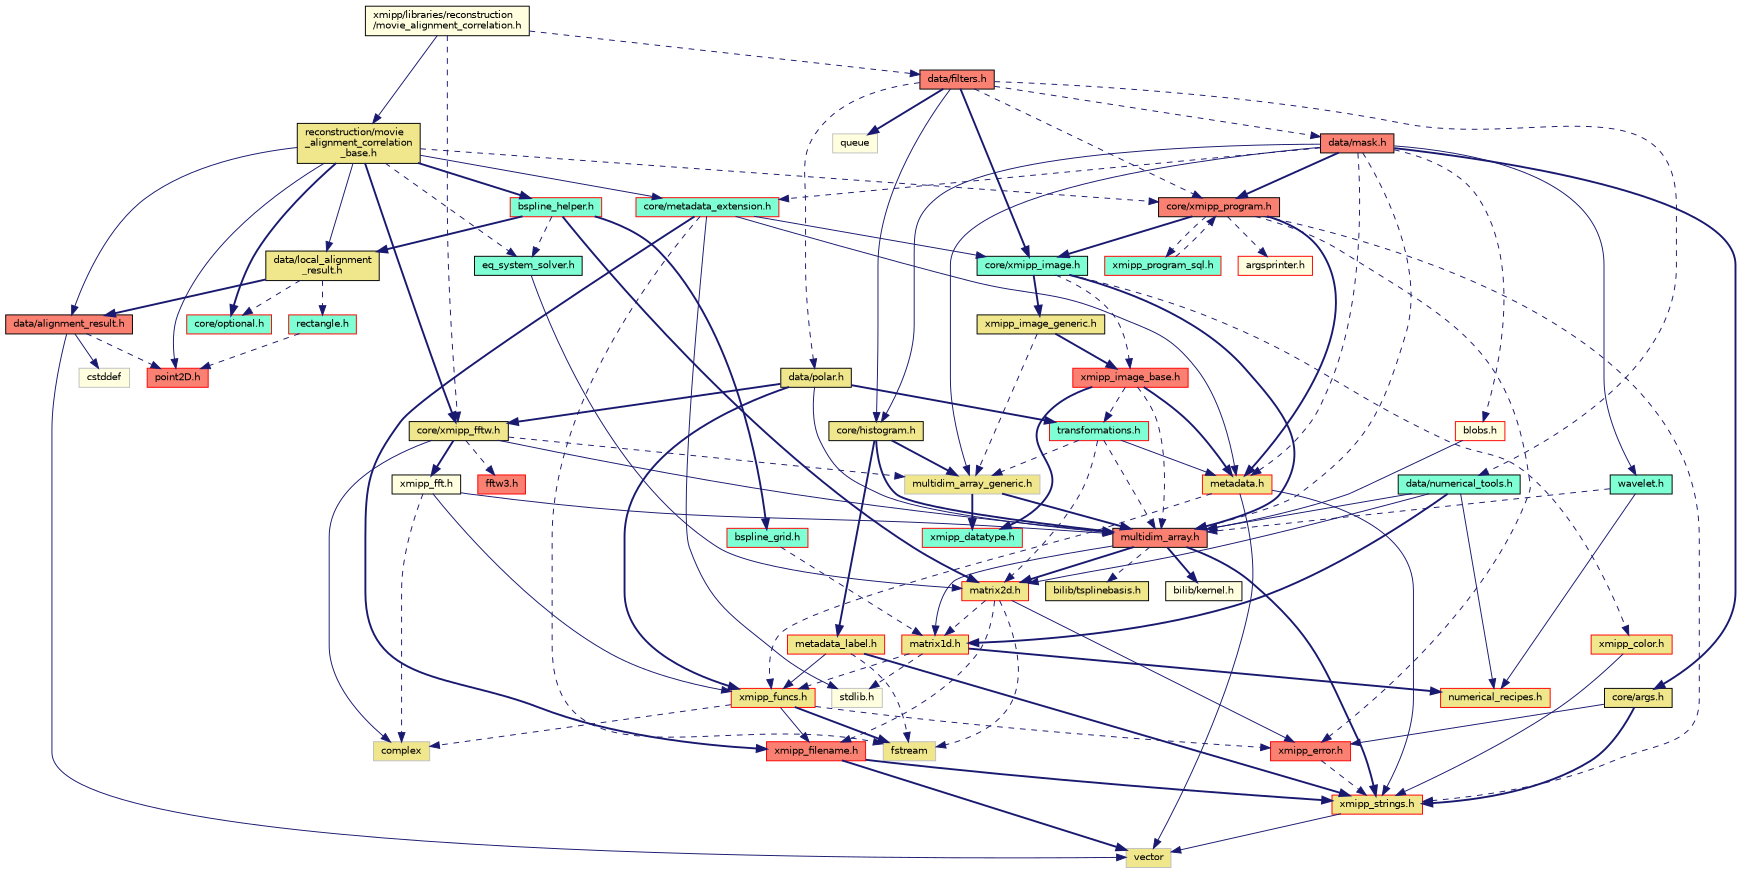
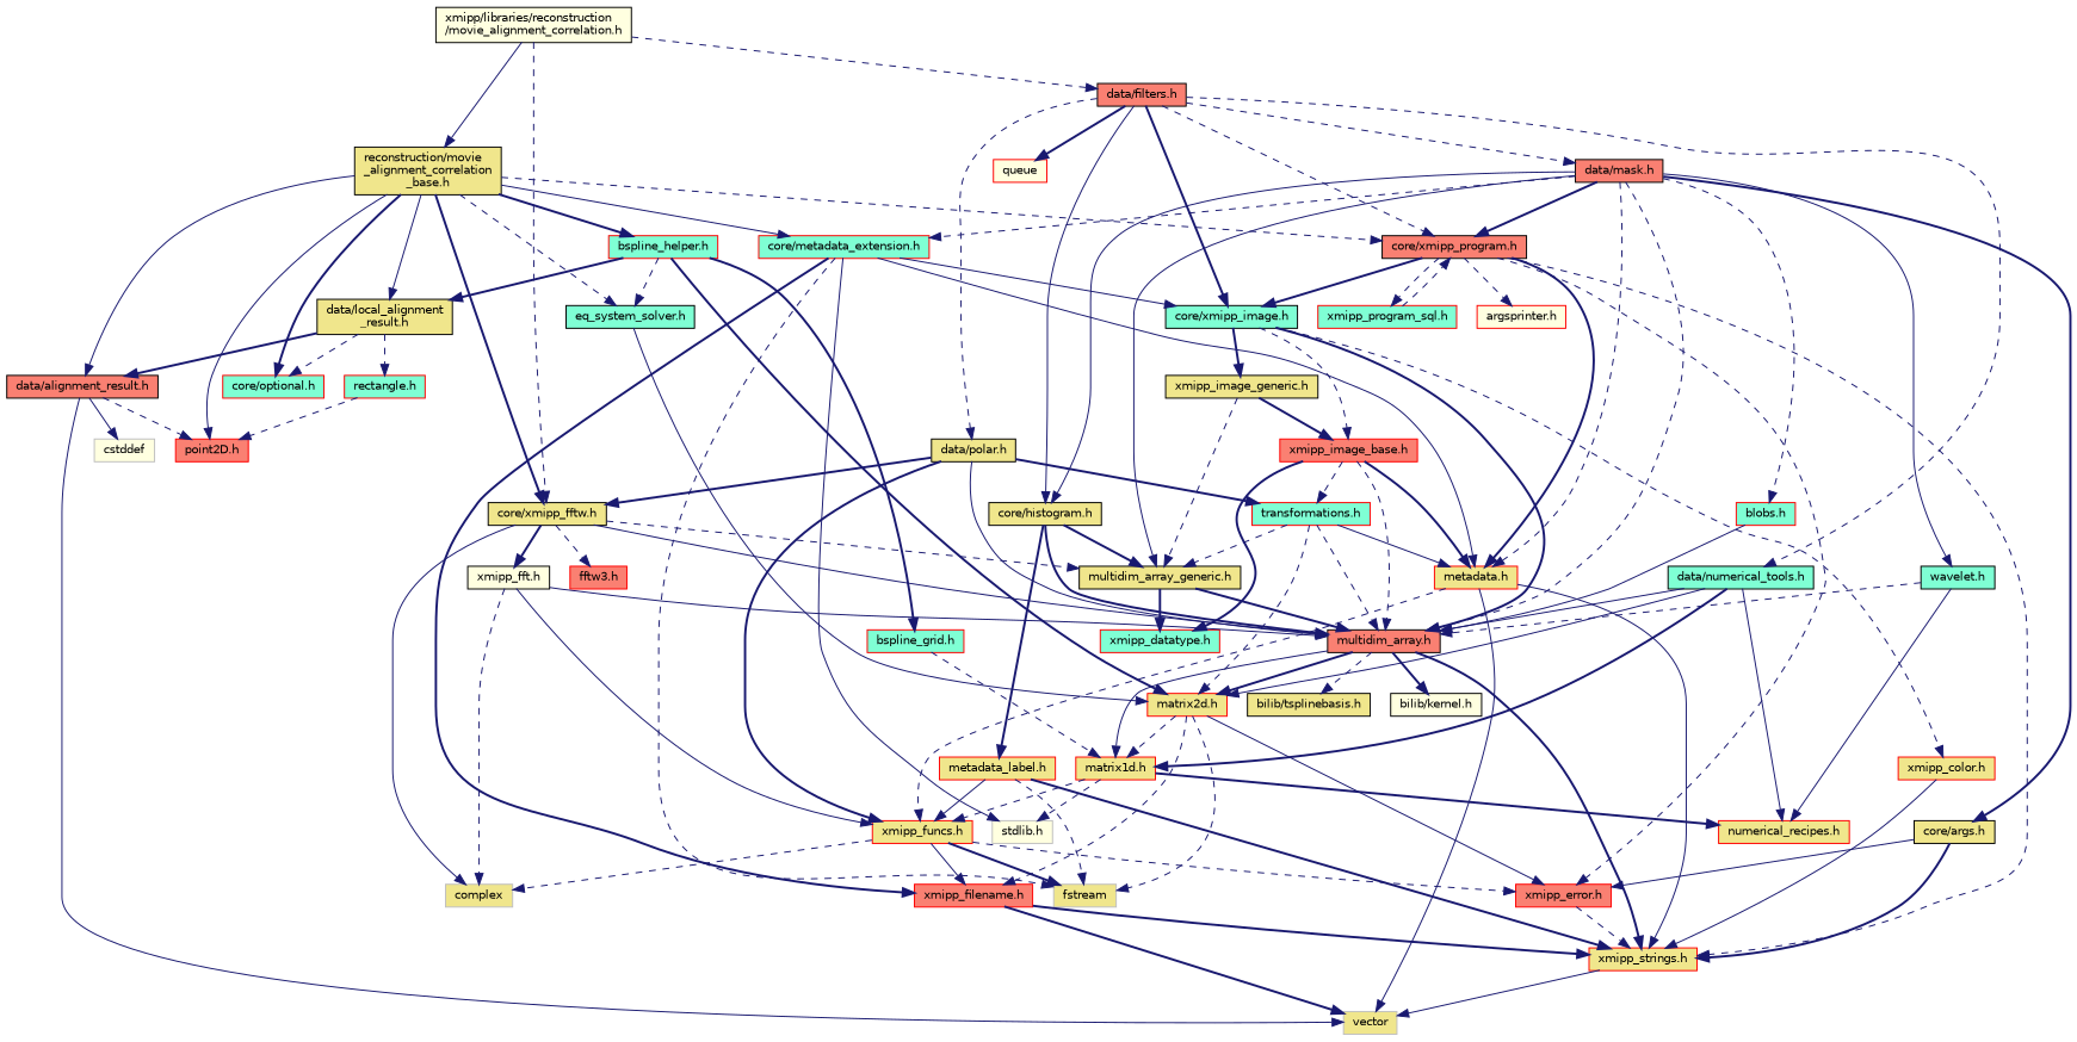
  digraph {
    node [color=red fillcolor=khaki fontname=Helvetica fontsize=10 shape=record style=filled]
    edge [color=midnightblue fontname=Helvetica fontsize=10 labelfontname=Helvetica labelfontsize=10 style=dashed]
    n1 [color=black fillcolor=lightyellow fontcolor=black height=0.2 label="xmipp/libraries/reconstruction\l/movie_alignment_correlation.h" width=0.4]
    n2 [color=black fillcolor=salmon height=0.2 label="data/filters.h" width=0.4]
    n3 [color=black height=0.2 label="core/xmipp_fftw.h" width=0.4]
    n4 [color=black height=0.2 label="reconstruction/movie\l_alignment_correlation\l_base.h" width=0.4]
-   n5 [color=grey75 fillcolor=lightyellow height=0.2 label=queue width=0.4]
+   n5 [fillcolor=lightyellow height=0.2 label=queue width=0.4]
    n6 [color=black fillcolor=aquamarine height=0.2 label="core/xmipp_image.h" width=0.4]
    n7 [color=black height=0.2 label="core/histogram.h" width=0.4]
    n8 [color=black fillcolor=salmon height=0.2 label="core/xmipp_program.h" width=0.4]
    n9 [color=black fillcolor=aquamarine height=0.2 label="data/numerical_tools.h" width=0.4]
    n10 [color=black fillcolor=salmon height=0.2 label="data/mask.h" width=0.4]
    n11 [color=black height=0.2 label="data/polar.h" width=0.4]
    n12 [color=black fillcolor=salmon height=0.2 label="multidim_array.h" width=0.4]
    n13 [color=grey75 height=0.2 label=complex width=0.4]
-   n14 [color=grey75 height=0.2 label="multidim_array_generic.h" width=0.4]
+   n14 [color=black height=0.2 label="multidim_array_generic.h" width=0.4]
    n15 [fillcolor=salmon height=0.2 label="fftw3.h" width=0.4]
    n16 [color=black fillcolor=lightyellow height=0.2 label="xmipp_fft.h" width=0.4]
    n17 [fillcolor=aquamarine height=0.2 label="core/metadata_extension.h" width=0.4]
    n18 [color=black fillcolor=salmon height=0.2 label="data/alignment_result.h" width=0.4]
    n19 [fillcolor=salmon height=0.2 label="point2D.h" width=0.4]
    n20 [color=black height=0.2 label="data/local_alignment\l_result.h" width=0.4]
    n21 [fillcolor=aquamarine height=0.2 label="core/optional.h" width=0.4]
    n22 [color=black fillcolor=aquamarine height=0.2 label="eq_system_solver.h" width=0.4]
    n23 [fillcolor=aquamarine height=0.2 label="bspline_helper.h" width=0.4]
    n24 [fillcolor=salmon height=0.2 label="xmipp_image_base.h" width=0.4]
    n25 [color=black height=0.2 label="xmipp_image_generic.h" width=0.4]
    n26 [height=0.2 label="xmipp_color.h" width=0.4]
    n27 [height=0.2 label="metadata_label.h" width=0.4]
    n28 [height=0.2 label="metadata.h" width=0.4]
    n29 [height=0.2 label="xmipp_strings.h" width=0.4]
    n30 [fillcolor=salmon height=0.2 label="xmipp_error.h" width=0.4]
    n31 [fillcolor=lightyellow height=0.2 label="argsprinter.h" width=0.4]
    n32 [fillcolor=aquamarine height=0.2 label="xmipp_program_sql.h" width=0.4]
    n33 [height=0.2 label="matrix1d.h" width=0.4]
    n34 [height=0.2 label="matrix2d.h" width=0.4]
    n35 [height=0.2 label="numerical_recipes.h" width=0.4]
-   n36 [fillcolor=lightyellow height=0.2 label="blobs.h" width=0.4]
+   n36 [fillcolor=aquamarine height=0.2 label="blobs.h" width=0.4]
    n37 [color=black height=0.2 label="core/args.h" width=0.4]
    n38 [color=black fillcolor=aquamarine height=0.2 label="wavelet.h" width=0.4]
    n39 [fillcolor=aquamarine height=0.2 label="transformations.h" width=0.4]
    n40 [height=0.2 label="xmipp_funcs.h" width=0.4]
    n41 [fillcolor=aquamarine height=0.2 label="xmipp_datatype.h" width=0.4]
    n42 [color=black height=0.2 label="bilib/tsplinebasis.h" width=0.4]
    n43 [color=black fillcolor=lightyellow height=0.2 label="bilib/kernel.h" width=0.4]
    n44 [color=grey75 height=0.2 label=vector width=0.4]
    n45 [color=grey75 fillcolor=lightyellow height=0.2 label="stdlib.h" width=0.4]
    n46 [color=grey75 height=0.2 label=fstream width=0.4]
    n47 [fillcolor=salmon height=0.2 label="xmipp_filename.h" width=0.4]
    n48 [color=grey75 fillcolor=lightyellow height=0.2 label=cstddef width=0.4]
    n49 [fillcolor=aquamarine height=0.2 label="rectangle.h" width=0.4]
    n50 [fillcolor=aquamarine height=0.2 label="bspline_grid.h" width=0.4]
    n1 -> n2
    n1 -> n3
    n1 -> n4 [style=solid]
    n2 -> n5 [style=bold]
    n2 -> n6 [style=bold]
    n2 -> n7 [style=solid]
    n2 -> n8
    n2 -> n9
    n2 -> n10
    n2 -> n11
    n3 -> n12 [style=solid]
    n3 -> n13 [style=solid]
    n3 -> n14
    n3 -> n15
    n3 -> n16 [style=bold]
    n4 -> n3 [style=bold]
    n4 -> n8
    n4 -> n17 [style=solid]
    n4 -> n18 [style=solid]
    n4 -> n19 [style=solid]
    n4 -> n20 [style=solid]
    n4 -> n21 [style=bold]
    n4 -> n22
    n4 -> n23 [style=bold]
    n6 -> n12 [style=bold]
    n6 -> n24
    n6 -> n25 [style=bold]
    n6 -> n26
    n7 -> n12 [style=bold]
    n7 -> n14 [style=bold]
    n7 -> n27 [style=bold]
    n8 -> n6 [style=bold]
    n8 -> n28 [style=bold]
    n8 -> n29
    n8 -> n30
    n8 -> n31
    n8 -> n32
    n9 -> n12 [style=solid]
    n9 -> n33 [style=bold]
    n9 -> n34 [style=solid]
    n9 -> n35 [style=solid]
    n10 -> n7 [style=solid]
    n10 -> n8 [style=bold]
    n10 -> n12
    n10 -> n14 [style=solid]
    n10 -> n17
    n10 -> n28
    n10 -> n36
    n10 -> n37 [style=bold]
    n10 -> n38 [style=solid]
    n11 -> n3 [style=bold]
    n11 -> n12 [style=solid]
    n11 -> n39 [style=bold]
    n11 -> n40 [style=bold]
    n12 -> n29 [style=bold]
    n12 -> n33 [style=solid]
    n12 -> n34 [style=bold]
    n12 -> n42
    n12 -> n43 [style=bold]
    n14 -> n12 [style=bold]
    n14 -> n41 [style=bold]
    n16 -> n12 [style=solid]
    n16 -> n13
    n16 -> n40 [style=solid]
    n17 -> n6 [style=solid]
    n17 -> n28 [style=solid]
    n17 -> n45 [style=solid]
    n17 -> n46
    n17 -> n47 [style=bold]
    n18 -> n19
    n18 -> n44 [style=solid]
    n18 -> n48 [style=solid]
    n20 -> n18 [style=bold]
    n20 -> n21
    n20 -> n49
    n22 -> n34 [style=solid]
    n23 -> n20 [style=bold]
    n23 -> n22
    n23 -> n34 [style=bold]
    n23 -> n50 [style=bold]
    n24 -> n12
    n24 -> n28 [style=bold]
    n24 -> n39
    n24 -> n41 [style=bold]
    n25 -> n14
    n25 -> n24 [style=bold]
    n26 -> n29 [style=solid]
    n27 -> n29 [style=bold]
    n27 -> n40 [style=solid]
    n27 -> n46
    n28 -> n29 [style=solid]
    n28 -> n40
    n28 -> n44 [style=solid]
    n29 -> n44 [style=solid]
    n30 -> n29
    n32 -> n8
    n33 -> n35 [style=bold]
    n33 -> n40
    n33 -> n45
    n34 -> n30 [style=solid]
    n34 -> n33
    n34 -> n46
    n34 -> n47
    n36 -> n12 [style=solid]
    n37 -> n29 [style=bold]
    n37 -> n30 [style=solid]
    n38 -> n12
    n38 -> n35 [style=solid]
    n39 -> n12
    n39 -> n14
    n39 -> n28 [style=solid]
    n39 -> n34
    n40 -> n13
    n40 -> n30
    n40 -> n46 [style=bold]
    n40 -> n47 [style=solid]
    n47 -> n29 [style=bold]
    n47 -> n44 [style=bold]
    n49 -> n19
    n50 -> n33
  }
